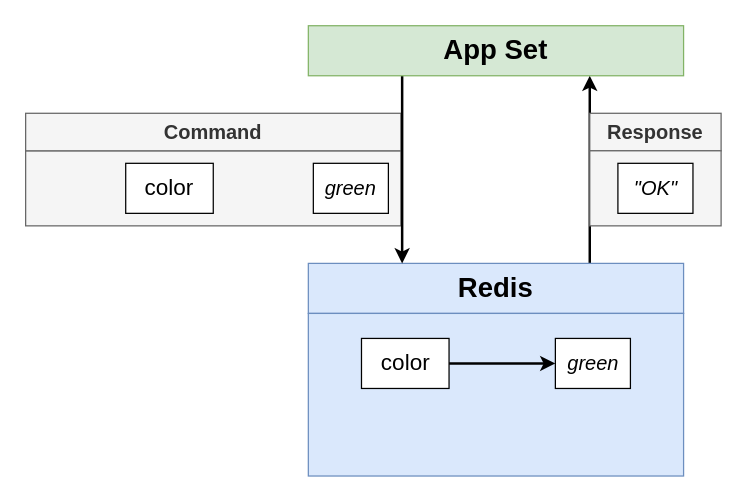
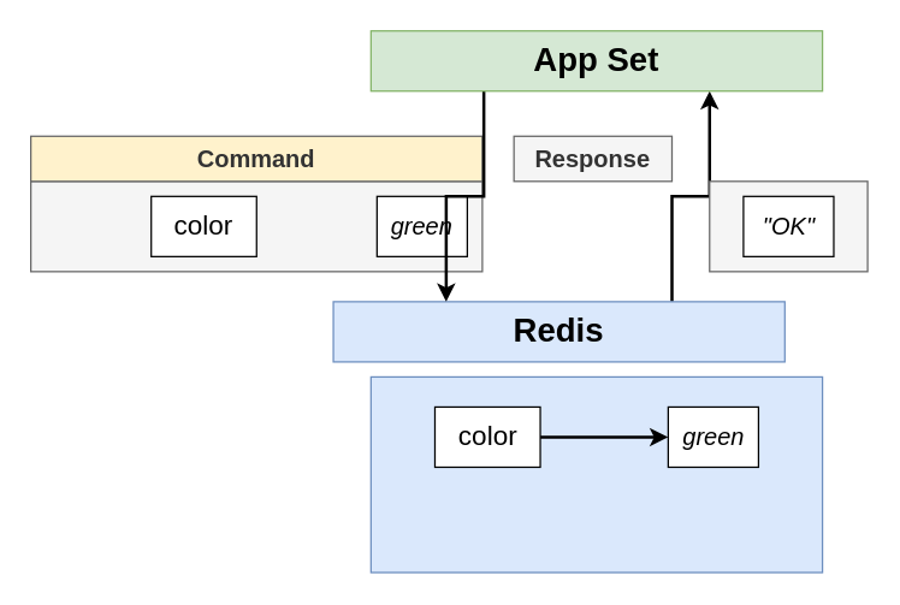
  <mxCell id="0" />
  <mxCell id="1" parent="0" />
  <mxCell id="2" value="" style="rounded=0;whiteSpace=wrap;html=1;fontSize=16;align=left;fillColor=#f5f5f5;strokeColor=#666666;fontColor=#333333;" vertex="1" parent="1"><mxGeometry x="20" y="120" width="300" height="60" as="geometry" /></mxCell>
  <mxCell id="3" style="edgeStyle=orthogonalEdgeStyle;rounded=0;orthogonalLoop=1;jettySize=auto;html=1;exitX=0.75;exitY=0;exitDx=0;exitDy=0;entryX=0.75;entryY=1;entryDx=0;entryDy=0;strokeWidth=2;fontSize=12;" edge="1" parent="1" source="4" target="10"><mxGeometry relative="1" as="geometry" /></mxCell>
- <mxCell id="4" value="Redis" style="rounded=0;whiteSpace=wrap;html=1;fontStyle=1;fillColor=#dae8fc;strokeColor=#6c8ebf;fontSize=22;" vertex="1" parent="1"><mxGeometry x="246" y="210" width="300" height="40" as="geometry" /></mxCell>
+ <mxCell id="4" value="Redis" style="rounded=0;whiteSpace=wrap;html=1;fontStyle=1;fillColor=#dae8fc;strokeColor=#6c8ebf;fontSize=22;" vertex="1" parent="1"><mxGeometry x="221" y="200" width="300" height="40" as="geometry" /></mxCell>
  <mxCell id="5" value="" style="rounded=0;whiteSpace=wrap;html=1;fontStyle=1;fillColor=#dae8fc;strokeColor=#6c8ebf;fontSize=22;" vertex="1" parent="1"><mxGeometry x="246" y="250" width="300" height="130" as="geometry" /></mxCell>
  <mxCell id="6" value="color" style="rounded=0;whiteSpace=wrap;html=1;fontSize=18;" vertex="1" parent="1"><mxGeometry x="100" y="130" width="70" height="40" as="geometry" /></mxCell>
  <mxCell id="7" value="green" style="rounded=0;whiteSpace=wrap;html=1;fontSize=16;fontStyle=2;" vertex="1" parent="1"><mxGeometry x="250" y="130" width="60" height="40" as="geometry" /></mxCell>
- <mxCell id="8" value="Command" style="rounded=0;whiteSpace=wrap;html=1;fontSize=16;align=center;fontStyle=1;fillColor=#f5f5f5;strokeColor=#666666;fontColor=#333333;" vertex="1" parent="1"><mxGeometry x="20" y="90" width="300" height="30" as="geometry" /></mxCell>
+ <mxCell id="8" value="Command" style="rounded=0;whiteSpace=wrap;html=1;fontSize=16;align=center;fontStyle=1;fillColor=#fff2cc;strokeColor=#666666;fontColor=#333333;" vertex="1" parent="1"><mxGeometry x="20" y="90" width="300" height="30" as="geometry" /></mxCell>
  <mxCell id="9" style="edgeStyle=orthogonalEdgeStyle;rounded=0;orthogonalLoop=1;jettySize=auto;html=1;exitX=0.25;exitY=1;exitDx=0;exitDy=0;entryX=0.25;entryY=0;entryDx=0;entryDy=0;strokeWidth=2;fontSize=12;" edge="1" parent="1" source="10" target="4"><mxGeometry relative="1" as="geometry" /></mxCell>
  <mxCell id="10" value="App Set" style="rounded=0;whiteSpace=wrap;html=1;fontStyle=1;fillColor=#d5e8d4;strokeColor=#82b366;fontSize=22;" vertex="1" parent="1"><mxGeometry x="246" y="20" width="300" height="40" as="geometry" /></mxCell>
- <mxCell id="11" value="Response" style="rounded=0;whiteSpace=wrap;html=1;fontSize=16;align=center;fontStyle=1;fillColor=#f5f5f5;strokeColor=#666666;fontColor=#333333;" vertex="1" parent="1"><mxGeometry x="471" y="90" width="105" height="30" as="geometry" /></mxCell>
+ <mxCell id="11" value="Response" style="rounded=0;whiteSpace=wrap;html=1;fontSize=16;align=center;fontStyle=1;fillColor=#f5f5f5;strokeColor=#666666;fontColor=#333333;" vertex="1" parent="1"><mxGeometry x="341" y="90" width="105" height="30" as="geometry" /></mxCell>
  <mxCell id="12" value="" style="rounded=0;whiteSpace=wrap;html=1;fontSize=16;align=center;fontStyle=1;fillColor=#f5f5f5;strokeColor=#666666;fontColor=#333333;" vertex="1" parent="1"><mxGeometry x="471" y="120" width="105" height="60" as="geometry" /></mxCell>
  <mxCell id="13" value="&quot;OK&quot;" style="rounded=0;whiteSpace=wrap;html=1;fontSize=16;fontStyle=2;" vertex="1" parent="1"><mxGeometry x="493.5" y="130" width="60" height="40" as="geometry" /></mxCell>
  <mxCell id="14" style="edgeStyle=orthogonalEdgeStyle;rounded=0;orthogonalLoop=1;jettySize=auto;html=1;exitX=1;exitY=0.5;exitDx=0;exitDy=0;entryX=0;entryY=0.5;entryDx=0;entryDy=0;strokeWidth=2;fontSize=12;" edge="1" parent="1" source="15" target="16"><mxGeometry relative="1" as="geometry" /></mxCell>
  <mxCell id="15" value="color" style="rounded=0;whiteSpace=wrap;html=1;fontSize=18;" vertex="1" parent="1"><mxGeometry x="288.5" y="270" width="70" height="40" as="geometry" /></mxCell>
  <mxCell id="16" value="green" style="rounded=0;whiteSpace=wrap;html=1;fontSize=16;fontStyle=2;" vertex="1" parent="1"><mxGeometry x="443.5" y="270" width="60" height="40" as="geometry" /></mxCell>
